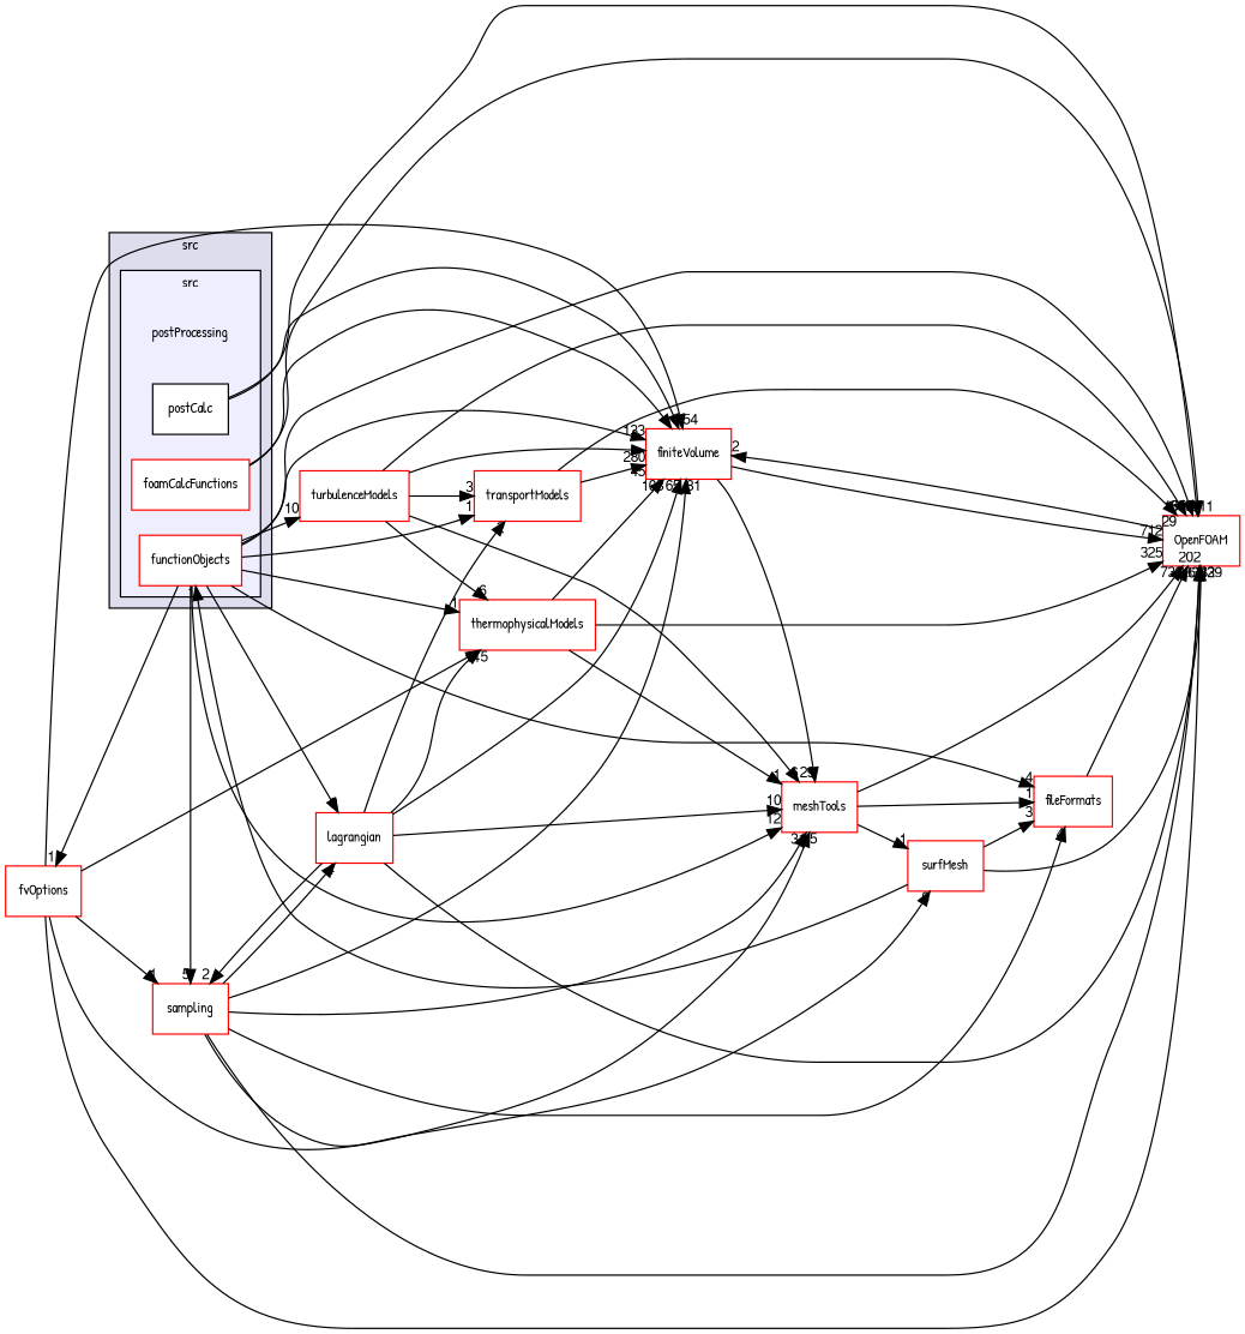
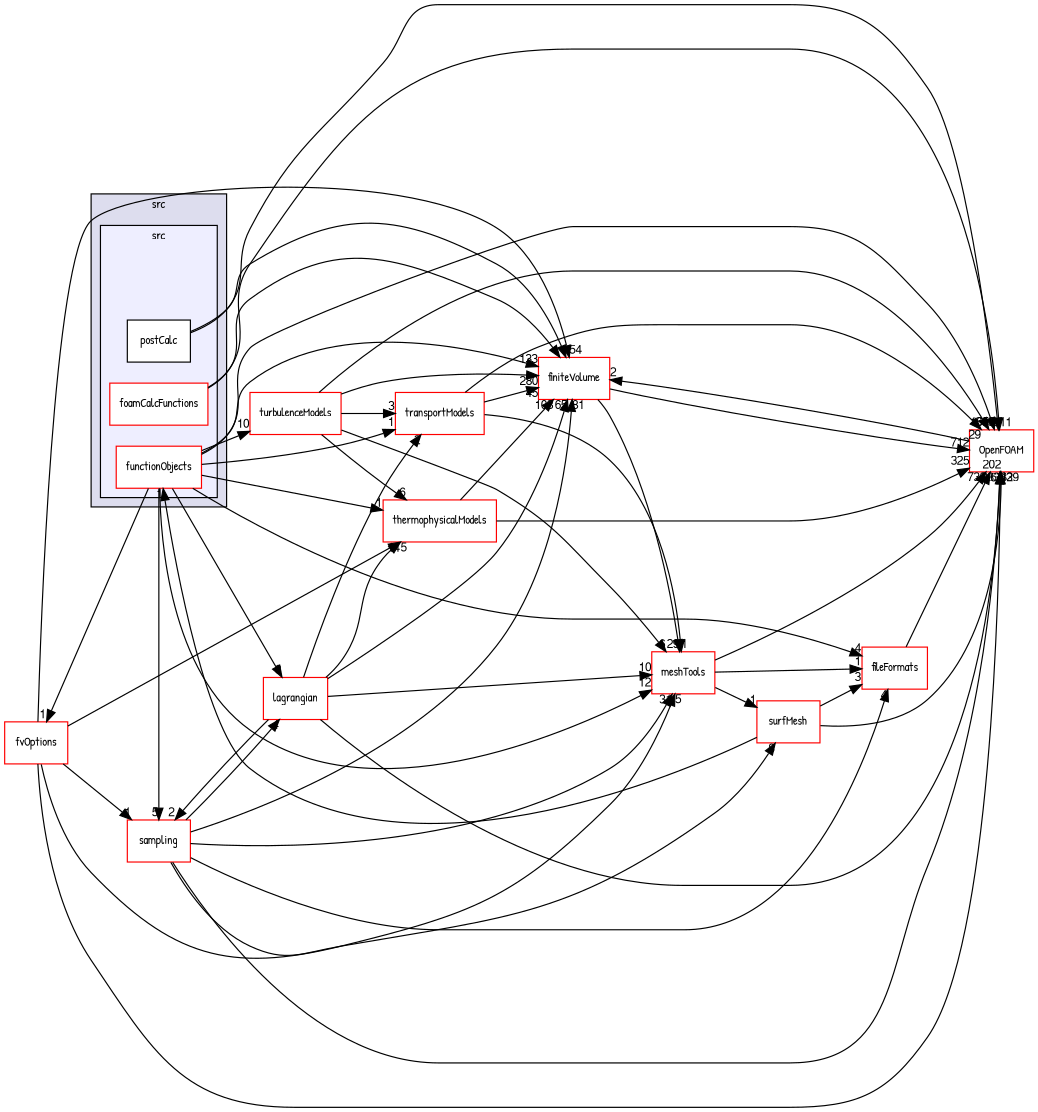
  digraph {
    compound=true
    fontname="Patrick Hand"
    rankdir=LR
    node [fontname="Patrick Hand" fontsize=10 shape=box color=red]
    edge [fontname="Patrick Hand" headlabel=1 labeldistance=1.5 labelfontname=FreeSans labelfontsize=10]
-   n1 [label=postProcessing shape=plaintext color=""]
    n2 [fillcolor=white label=foamCalcFunctions style=filled]
    n3 [fillcolor=white label=functionObjects style=filled]
    n4 [color=black fillcolor=white label=postCalc style=filled]
    n5 [label=finiteVolume]
    n6 [label=OpenFOAM]
    n7 [label=turbulenceModels]
    n8 [label=sampling]
    n9 [label=meshTools]
    n10 [label=fileFormats]
    n11 [label=thermophysicalModels]
    n12 [label=transportModels]
    n13 [label=fvOptions]
    n14 [label=lagrangian]
    n15 [label=surfMesh]
    subgraph cluster_1 {
      bgcolor="#ddddee"
      fontsize=10
      label=src
      pencolor=black
      subgraph cluster_2 {
        bgcolor="#eeeeff"
        fontsize=10
        label=src
        pencolor=black
-       n1
        n2
        n3
        n4
      }
    }
    n2 -> n5
    n2 -> n6 [headlabel=11]
    n3 -> n5 [headlabel=133]
    n3 -> n6 [headlabel=303]
    n3 -> n7 [headlabel=10]
    n3 -> n8 [headlabel=5]
    n3 -> n9 [headlabel=12]
    n3 -> n10 [headlabel=4]
    n3 -> n11
    n3 -> n12
    n3 -> n13
    n3 -> n14 [headlabel=8]
    n4 -> n5
    n4 -> n6 [headlabel=8]
    n5 -> n6 [headlabel=712]
    n5 -> n9 [headlabel=29]
    n6 -> n5 [headlabel=2]
    n7 -> n5 [headlabel=280]
    n7 -> n6 [headlabel=165]
    n7 -> n9 [headlabel=6]
    n7 -> n11 [headlabel=6]
    n7 -> n12 [headlabel=3]
    n8 -> n5 [headlabel=81]
    n8 -> n6 [headlabel=233]
    n8 -> n9 [headlabel=31]
    n8 -> n10 [headlabel=4]
    n8 -> n14 [headlabel=4]
    n8 -> n15 [headlabel=8]
    n9 -> n6 [headlabel=738]
    n9 -> n10
    n9 -> n15
    n10 -> n6 [headlabel=63]
    n11 -> n5 [headlabel=103]
    n11 -> n6 [headlabel=325]
-   n11 -> n9
+   n12 -> n9
    n12 -> n5 [headlabel=45]
    n12 -> n6 [headlabel=29]
    n13 -> n5 [headlabel=54]
    n13 -> n6 [headlabel=82]
    n13 -> n8
    n13 -> n9 [headlabel=5]
    n13 -> n11 [headlabel=5]
    n14 -> n5 [headlabel=65]
    n14 -> n6 [headlabel=439]
    n14 -> n8 [headlabel=2]
    n14 -> n9 [headlabel=10]
    n14 -> n11 [headlabel=14]
    n14 -> n12 [headlabel=2]
    n15 -> n3
    n15 -> n6 [headlabel=202]
    n15 -> n10 [headlabel=3]
  }
